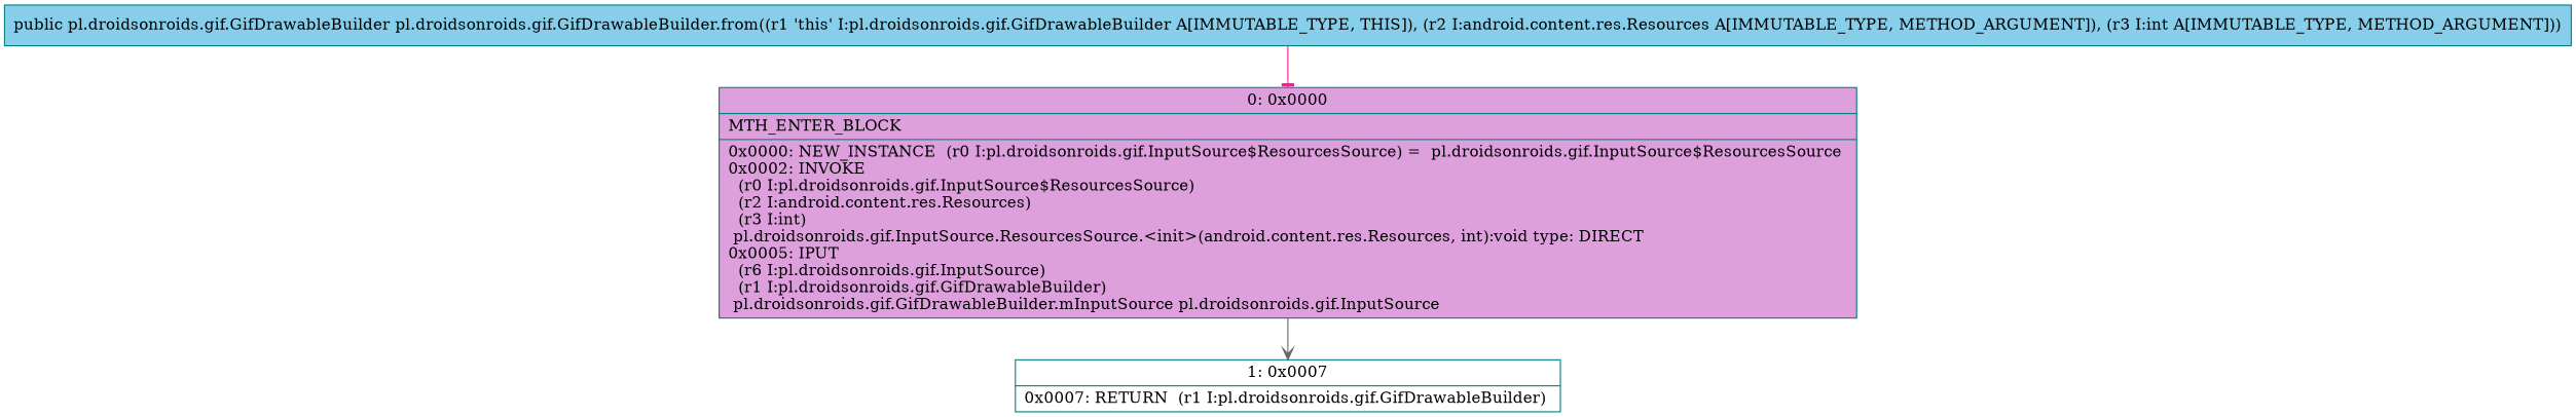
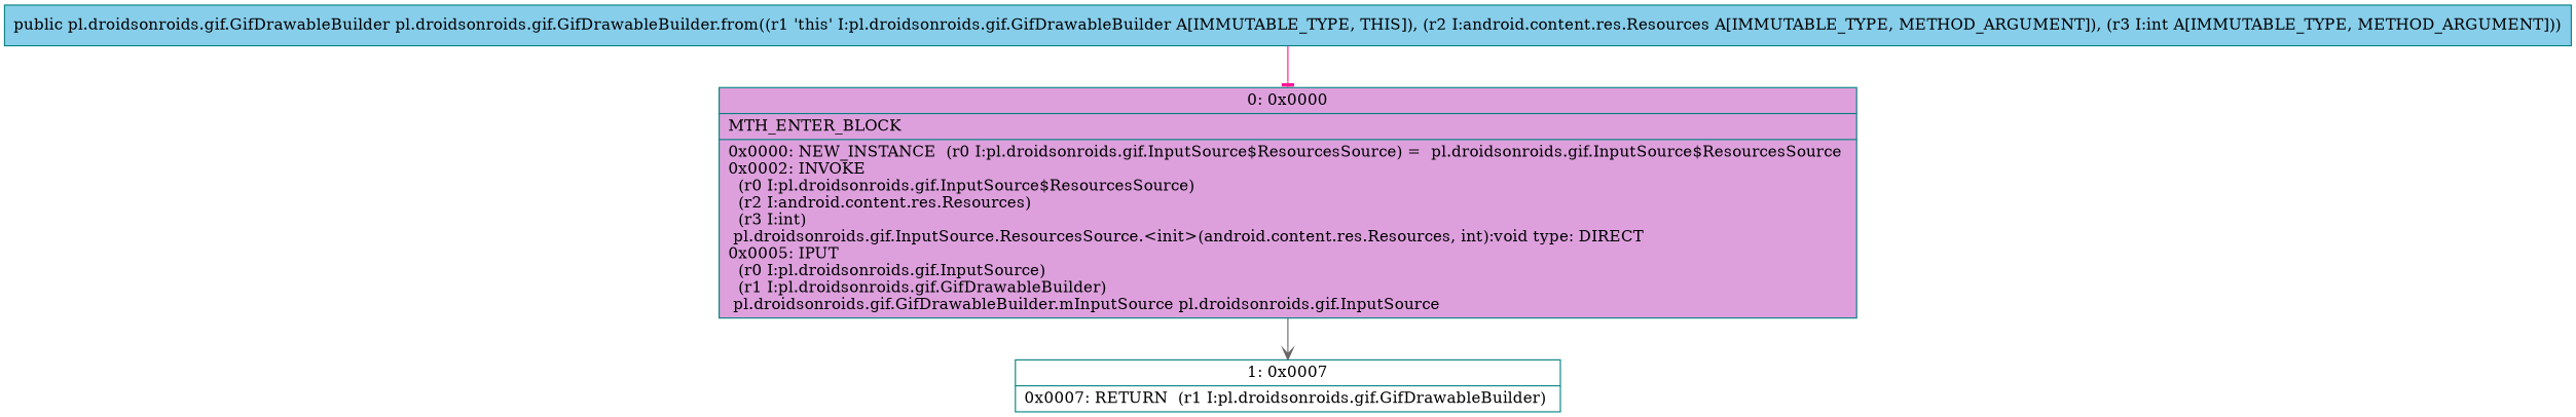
  digraph {
    node [shape=record style=filled color=teal]
-   n1 [label="{0\:\ 0x0000|MTH_ENTER_BLOCK\l|0x0000: NEW_INSTANCE  (r0 I:pl.droidsonroids.gif.InputSource$ResourcesSource) =  pl.droidsonroids.gif.InputSource$ResourcesSource \l0x0002: INVOKE  \l  (r0 I:pl.droidsonroids.gif.InputSource$ResourcesSource)\l  (r2 I:android.content.res.Resources)\l  (r3 I:int)\l pl.droidsonroids.gif.InputSource.ResourcesSource.\<init\>(android.content.res.Resources, int):void type: DIRECT \l0x0005: IPUT  \l  (r6 I:pl.droidsonroids.gif.InputSource)\l  (r1 I:pl.droidsonroids.gif.GifDrawableBuilder)\l pl.droidsonroids.gif.GifDrawableBuilder.mInputSource pl.droidsonroids.gif.InputSource \l}" fillcolor=plum]
+   n1 [label="{0\:\ 0x0000|MTH_ENTER_BLOCK\l|0x0000: NEW_INSTANCE  (r0 I:pl.droidsonroids.gif.InputSource$ResourcesSource) =  pl.droidsonroids.gif.InputSource$ResourcesSource \l0x0002: INVOKE  \l  (r0 I:pl.droidsonroids.gif.InputSource$ResourcesSource)\l  (r2 I:android.content.res.Resources)\l  (r3 I:int)\l pl.droidsonroids.gif.InputSource.ResourcesSource.\<init\>(android.content.res.Resources, int):void type: DIRECT \l0x0005: IPUT  \l  (r0 I:pl.droidsonroids.gif.InputSource)\l  (r1 I:pl.droidsonroids.gif.GifDrawableBuilder)\l pl.droidsonroids.gif.GifDrawableBuilder.mInputSource pl.droidsonroids.gif.InputSource \l}" fillcolor=plum]
    n2 [label="{1\:\ 0x0007|0x0007: RETURN  (r1 I:pl.droidsonroids.gif.GifDrawableBuilder) \l}" fillcolor=white]
    n3 [label="{public pl.droidsonroids.gif.GifDrawableBuilder pl.droidsonroids.gif.GifDrawableBuilder.from((r1 'this' I:pl.droidsonroids.gif.GifDrawableBuilder A[IMMUTABLE_TYPE, THIS]), (r2 I:android.content.res.Resources A[IMMUTABLE_TYPE, METHOD_ARGUMENT]), (r3 I:int A[IMMUTABLE_TYPE, METHOD_ARGUMENT])) }" fillcolor=skyblue]
    n1 -> n2 [color=gray40 arrowhead=vee]
    n3 -> n1 [color=deeppink arrowhead=tee]
  }
